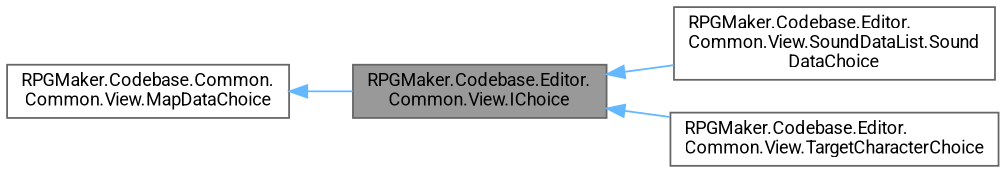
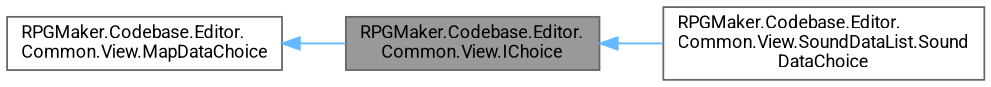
  digraph {
    fontname=Roboto
    rankdir=LR
    node [color=gray40 fillcolor=white fontname=Roboto fontsize=10 shape=box style=filled]
    edge [color=steelblue1 dir=back fontname=Roboto fontsize=10 labelfontname=Helvetica labelfontsize=10 style=solid]
    n1 [fillcolor=grey60 fontcolor=black height=0.2 label="RPGMaker.Codebase.Editor.\lCommon.View.IChoice" width=0.4]
    n2 [height=0.2 label="RPGMaker.Codebase.Editor.\lCommon.View.SoundDataList.Sound\lDataChoice" width=0.4]
-   n3 [height=0.2 label="RPGMaker.Codebase.Editor.\lCommon.View.TargetCharacterChoice" width=0.4]
-   n4 [height=0.2 label="RPGMaker.Codebase.Common.\lCommon.View.MapDataChoice" width=0.4]
+   n4 [height=0.2 label="RPGMaker.Codebase.Editor.\lCommon.View.MapDataChoice" width=0.4]
    n1 -> n2
-   n1 -> n3
    n4 -> n1
  }
